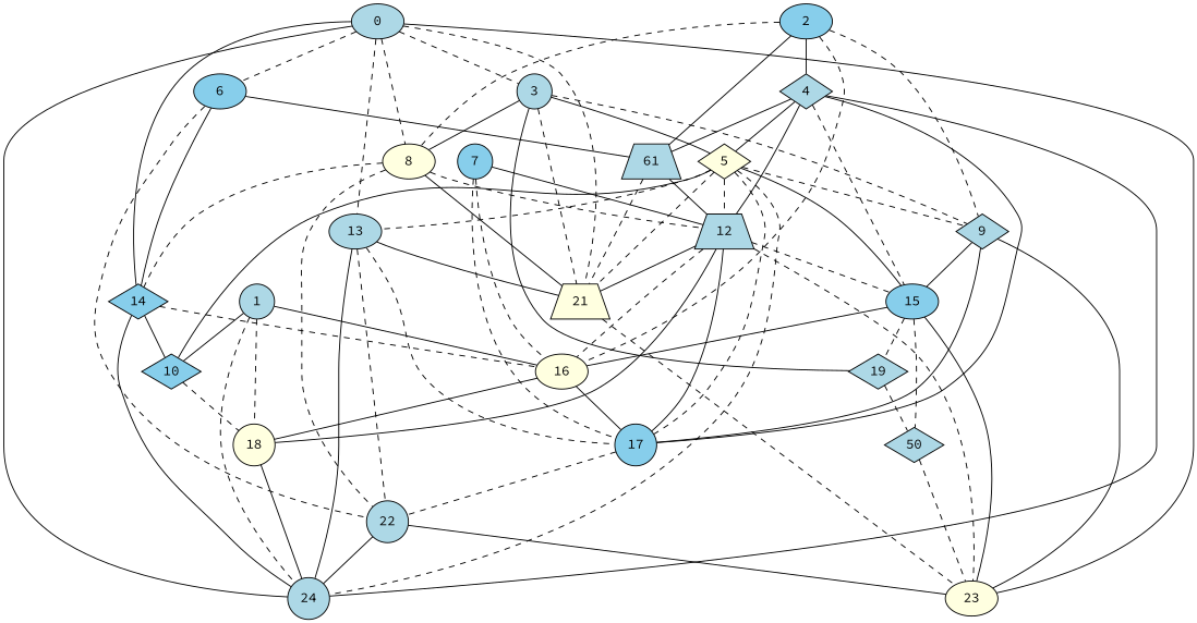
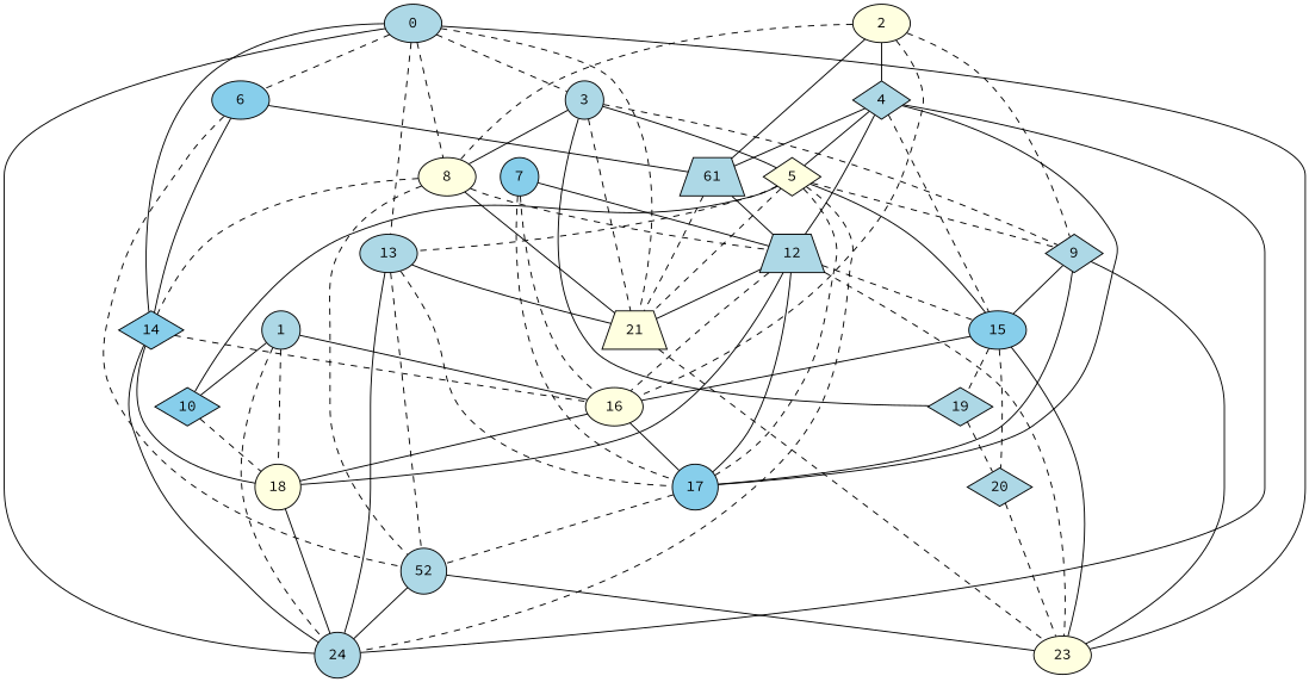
  strict graph {
    fontname="Source Code Pro"
    node [fillcolor=lightblue fontname="Source Code Pro" shape=ellipse style=filled]
    edge [fontname="Source Code Pro" is_available=True prob=1.0 style=solid]
    3 [shape=circle]
    0
    6 [fillcolor=skyblue]
    8 [fillcolor=lightyellow]
    13
    14 [fillcolor=skyblue shape=diamond]
    21 [fillcolor=lightyellow shape=trapezium]
    23 [fillcolor=lightyellow]
    24 [shape=circle]
    9 [shape=diamond]
    5 [fillcolor=lightyellow shape=diamond]
    19 [shape=diamond]
    n13 [label=61 shape=trapezium]
-   22 [shape=circle]
+   22 [shape=circle label=52]
    12 [shape=trapezium]
    17 [fillcolor=skyblue shape=circle]
    16 [fillcolor=lightyellow]
    18 [fillcolor=lightyellow shape=circle]
    1 [shape=circle]
    10 [fillcolor=skyblue shape=diamond]
-   2 [fillcolor=skyblue]
+   2 [fillcolor=lightyellow]
    4 [shape=diamond]
    15 [fillcolor=skyblue]
-   20 [shape=diamond label=50]
+   20 [shape=diamond]
    7 [fillcolor=skyblue shape=circle]
    3 -- 8 [prob=0.889650349819]
    3 -- 21 [prob=0.562812401473 style=dashed]
    3 -- 9 [prob=0.906541521886 style=dashed]
    3 -- 5 [prob=0.101182189919]
    3 -- 19 [prob=0.925093818639]
    0 -- 3 [prob=0.467405992586 style=dashed]
    0 -- 6 [prob=0.830003926051 style=dashed]
    0 -- 8 [prob=0.781611580824 style=dashed]
    0 -- 13 [prob=0.315230281228 style=dashed]
    0 -- 14
    0 -- 21 [prob=0.666860651852 style=dashed]
    0 -- 23
    0 -- 24
    6 -- 14 [prob=0.574032340471]
    6 -- n13 [prob=0.358031551469]
    6 -- 22 [prob=0.986645914879 style=dashed]
    8 -- 14 [prob=0.0433077049093 style=dashed]
    8 -- 21 [prob=0.0292208218386]
    8 -- 22 [prob=0.510789826486 style=dashed]
    8 -- 12 [prob=0.628227415073 style=dashed]
    13 -- 21 [prob=0.57108765827]
    13 -- 24
    13 -- 22 [prob=0.688644149459 style=dashed]
    13 -- 17 [prob=0.42796687093 style=dashed]
    14 -- 24 [prob=0.53952564648]
    14 -- 16 [style=dashed]
-   14 -- 10
+   14 -- 18
    21 -- 23 [prob=0.0822820180394 style=dashed]
    9 -- 23
    9 -- 17 [prob=0.984605027828]
    9 -- 15
    5 -- 13 [prob=0.532135958534 style=dashed]
    5 -- 21 [style=dashed]
    5 -- 24 [prob=0.65007508696 style=dashed]
    5 -- 9 [prob=0.858437715819 style=dashed]
-   5 -- 12 [style=dashed]
    5 -- 17 [prob=0.63667762662 style=dashed]
    5 -- 10 [prob=0.783575545182]
    5 -- 15 [prob=0.0627372115127]
    19 -- 20 [prob=0.0798321640579 style=dashed]
    n13 -- 21 [prob=0.804634779316 style=dashed]
    n13 -- 12
    22 -- 23 [prob=0.59570056015]
    22 -- 24 [prob=0.363086059328]
    12 -- 21 [prob=0.898243207198]
    12 -- 23 [prob=0.271455162727 style=dashed]
    12 -- 17 [prob=0.302628364004]
    12 -- 16 [prob=0.776993743462 style=dashed]
    12 -- 18 [prob=0.227736102204]
    12 -- 15 [style=dashed]
    17 -- 22 [prob=0.830725209192 style=dashed]
    16 -- 17
    16 -- 18 [prob=0.603723335321]
    18 -- 24 [prob=0.241254087215]
    1 -- 24 [prob=0.44051190952 style=dashed]
    1 -- 16 [prob=0.437746108757]
    1 -- 18 [prob=0.203443664754 style=dashed]
    1 -- 10
    10 -- 18 [prob=0.676554344552 style=dashed]
    2 -- 8 [style=dashed]
    2 -- 9 [style=dashed]
    2 -- n13 [prob=0.110244551347]
    2 -- 16 [style=dashed]
    2 -- 4 [prob=0.506736547062]
    4 -- 24
    4 -- 5 [prob=0.29624146709]
    4 -- n13 [prob=0.960622136509]
    4 -- 12 [prob=0.629058718564]
    4 -- 17 [prob=0.68440652756]
    4 -- 15 [prob=0.677143807956 style=dashed]
    15 -- 23 [prob=0.509494058224]
    15 -- 19 [prob=0.668549536406 style=dashed]
    15 -- 16 [prob=0.54443322262]
    15 -- 20 [prob=0.0493201405669 style=dashed]
    20 -- 23 [prob=0.404277265935 style=dashed]
    7 -- 12 [prob=0.718914636079]
    7 -- 17 [style=dashed]
    7 -- 16 [style=dashed]
  }
